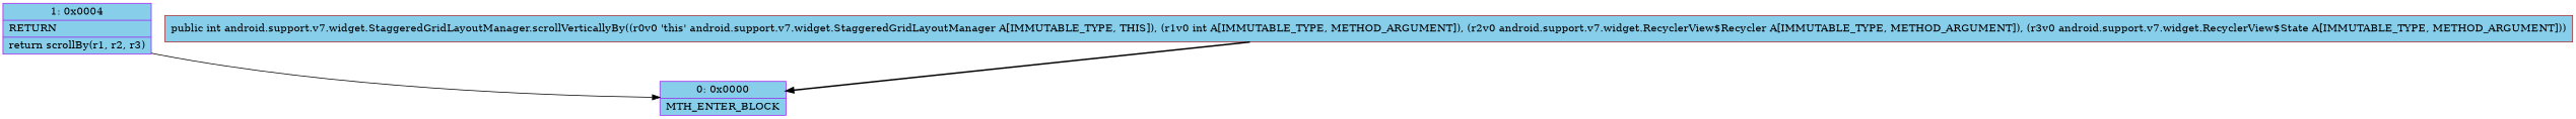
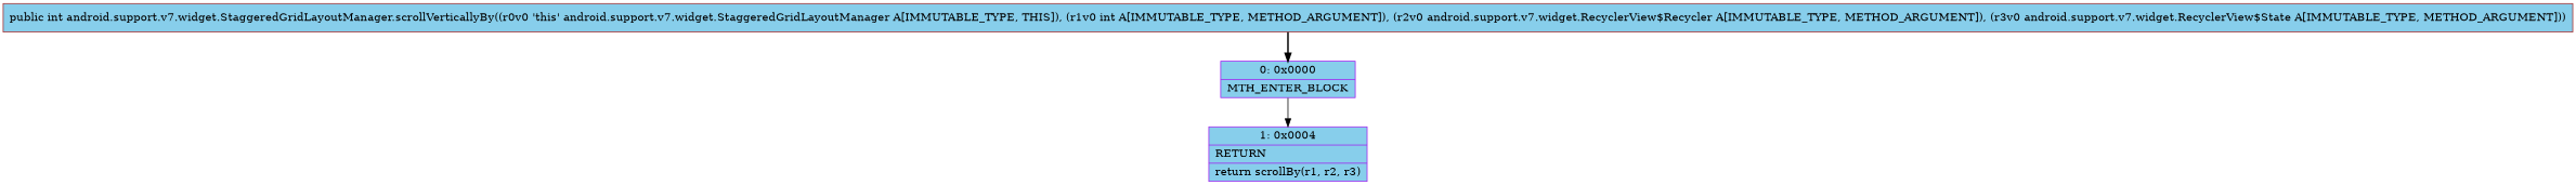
  digraph {
    fontname="DejaVu Serif"
    node [shape=record style=filled fillcolor=skyblue color=purple fontname="DejaVu Serif"]
    edge [fontname="DejaVu Serif"]
    n1 [label="{0\:\ 0x0000|MTH_ENTER_BLOCK\l}"]
    n2 [label="{1\:\ 0x0004|RETURN\l|return scrollBy(r1, r2, r3)\l}"]
    n3 [label="{public int android.support.v7.widget.StaggeredGridLayoutManager.scrollVerticallyBy((r0v0 'this' android.support.v7.widget.StaggeredGridLayoutManager A[IMMUTABLE_TYPE, THIS]), (r1v0 int A[IMMUTABLE_TYPE, METHOD_ARGUMENT]), (r2v0 android.support.v7.widget.RecyclerView$Recycler A[IMMUTABLE_TYPE, METHOD_ARGUMENT]), (r3v0 android.support.v7.widget.RecyclerView$State A[IMMUTABLE_TYPE, METHOD_ARGUMENT])) }" color=brown]
-   n2 -> n1 [style=solid]
+   n1 -> n2 [style=solid]
    n3 -> n1 [style=bold]
  }
